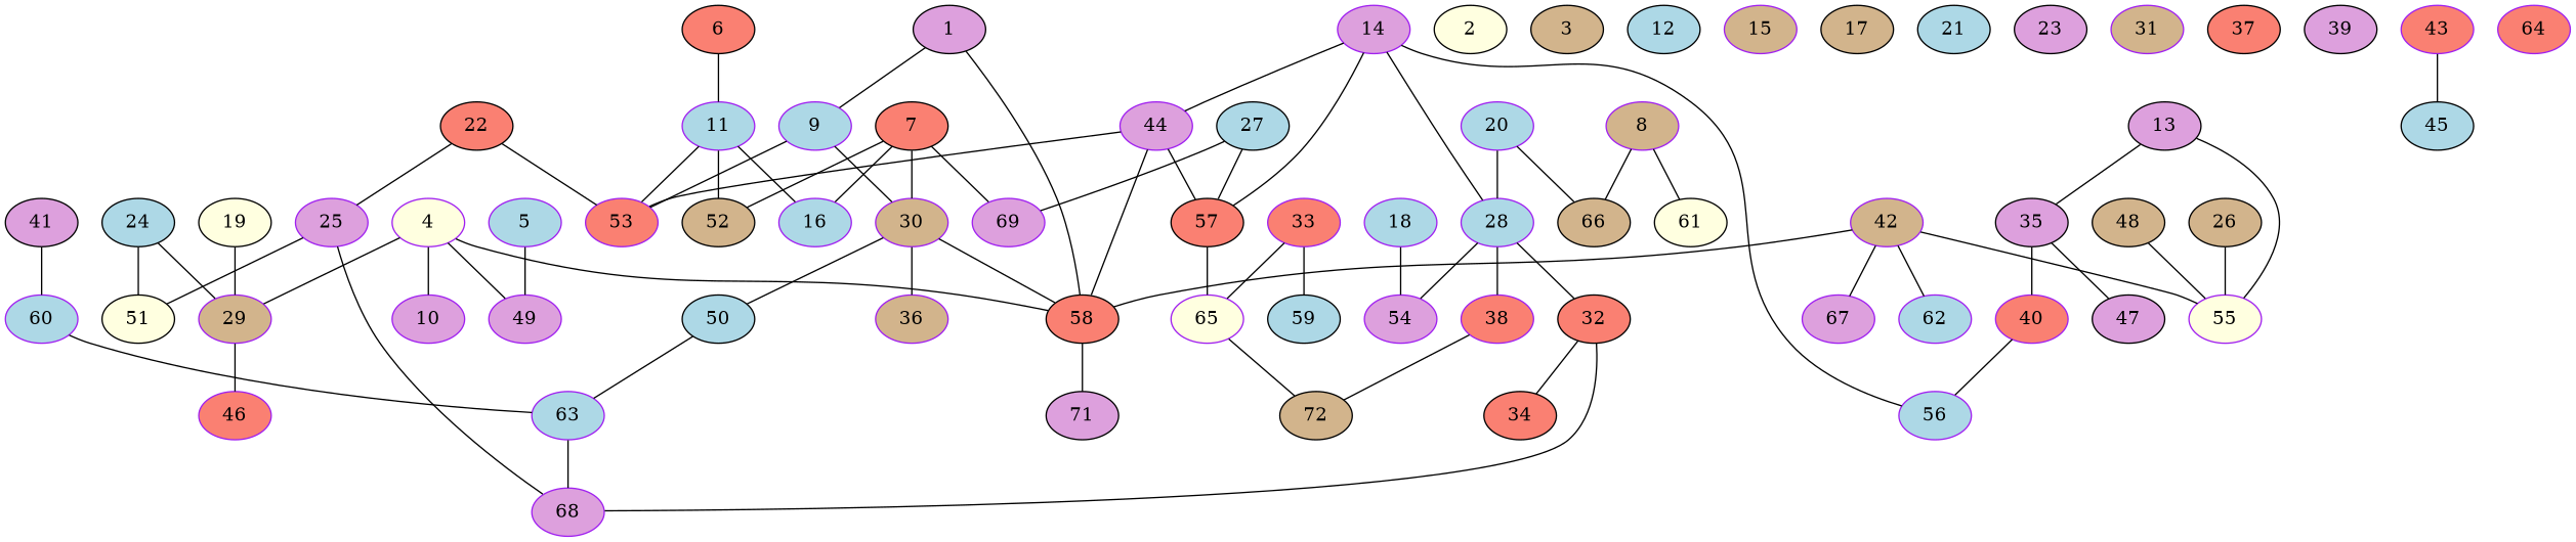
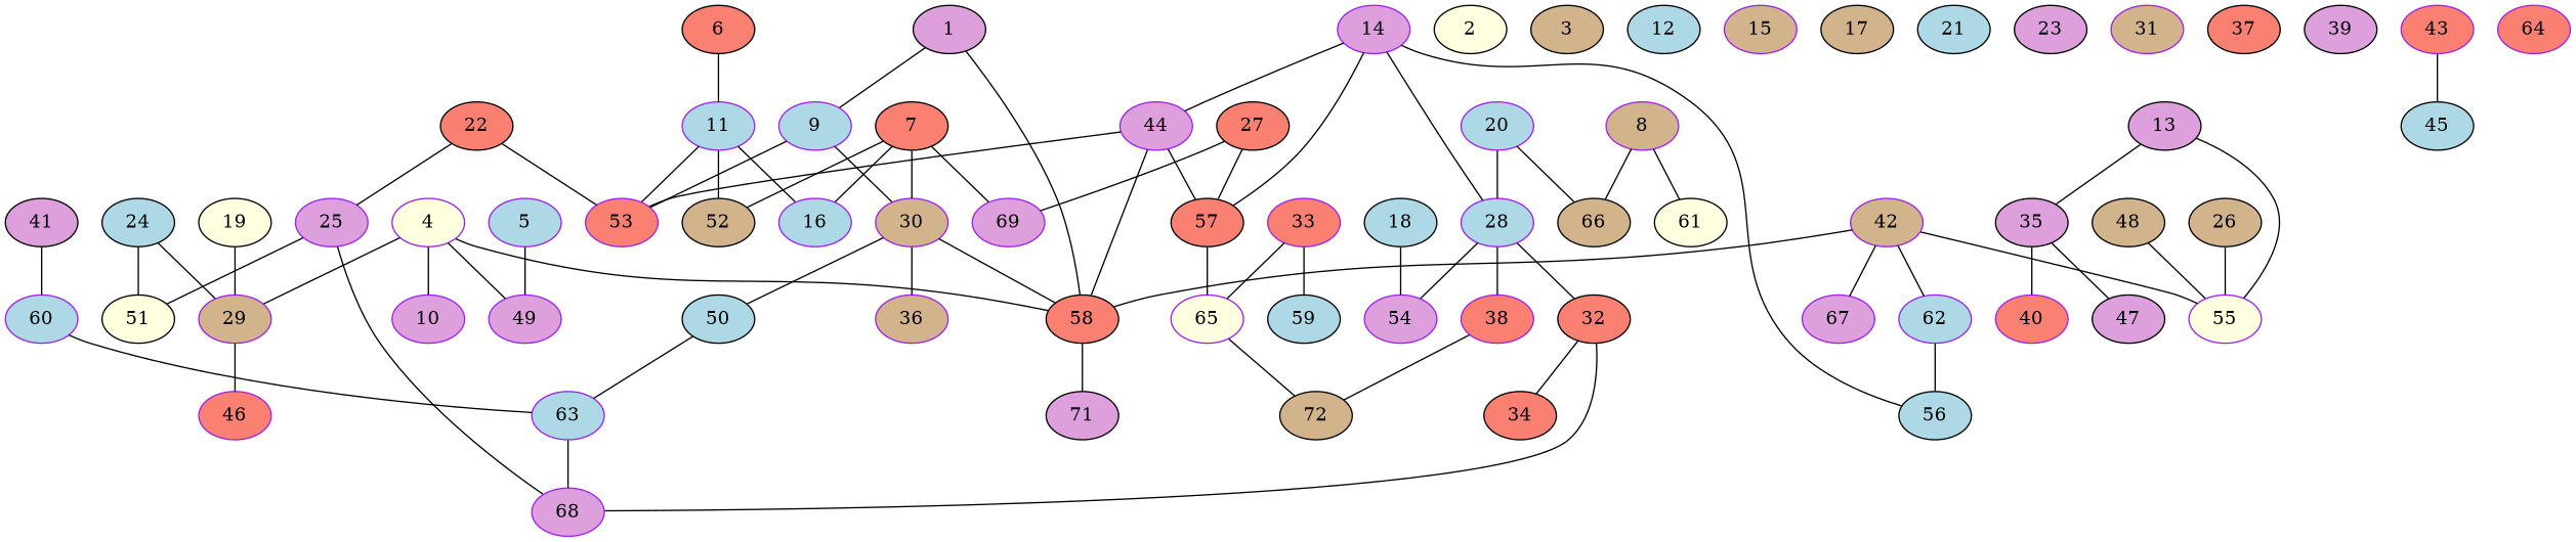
  graph {
    node [color=black fillcolor=plum style=filled]
    1
    9 [color=purple fillcolor=lightblue]
    58 [fillcolor=salmon]
    30 [color=purple fillcolor=tan]
    53 [color=purple fillcolor=salmon]
    71
    2 [fillcolor=lightyellow]
    3 [fillcolor=tan]
    4 [color=purple fillcolor=lightyellow]
    10 [color=purple]
    29 [color=purple fillcolor=tan]
    49 [color=purple]
    46 [color=purple fillcolor=salmon]
    5 [color=purple fillcolor=lightblue]
    6 [fillcolor=salmon]
    11 [color=purple fillcolor=lightblue]
    16 [color=purple fillcolor=lightblue]
    52 [fillcolor=tan]
    7 [fillcolor=salmon]
    69 [color=purple]
    36 [color=purple fillcolor=tan]
    50 [fillcolor=lightblue]
    8 [color=purple fillcolor=tan]
    61 [fillcolor=lightyellow]
    66 [fillcolor=tan]
    12 [fillcolor=lightblue]
    13
    35
    55 [color=purple fillcolor=lightyellow]
    40 [color=purple fillcolor=salmon]
    47
    14 [color=purple]
    28 [color=purple fillcolor=lightblue]
    44 [color=purple]
-   56 [color=purple fillcolor=lightblue]
+   56 [fillcolor=lightblue]
    57 [fillcolor=salmon]
    54 [color=purple]
    32 [fillcolor=salmon]
    38 [color=purple fillcolor=salmon]
    65 [color=purple fillcolor=lightyellow]
    15 [color=purple fillcolor=tan]
    17 [fillcolor=tan]
-   18 [color=purple fillcolor=lightblue]
+   18 [fillcolor=lightblue]
    19 [fillcolor=lightyellow]
    20 [color=purple fillcolor=lightblue]
    21 [fillcolor=lightblue]
    22 [fillcolor=salmon]
    25 [color=purple]
    51 [fillcolor=lightyellow]
    68 [color=purple]
    23
    24 [fillcolor=lightblue]
    26 [fillcolor=tan]
-   27 [fillcolor=lightblue]
+   27 [fillcolor=salmon]
    34 [fillcolor=salmon]
    72 [fillcolor=tan]
    63 [color=purple fillcolor=lightblue]
    31 [color=purple fillcolor=tan]
    33 [color=purple fillcolor=salmon]
    59 [fillcolor=lightblue]
    37 [fillcolor=salmon]
    39
    60 [color=purple fillcolor=lightblue]
    41
    42 [color=purple fillcolor=tan]
    62 [color=purple fillcolor=lightblue]
    67 [color=purple]
    43 [color=purple fillcolor=salmon]
    45 [fillcolor=lightblue]
    48 [fillcolor=tan]
    64 [color=purple fillcolor=salmon]
    1 -- 9
    1 -- 58
    9 -- 30
    9 -- 53
    58 -- 71
    30 -- 58
    30 -- 36
    30 -- 50
    4 -- 58
    4 -- 10
    4 -- 29
    4 -- 49
    29 -- 46
    5 -- 49
    6 -- 11
    11 -- 53
    11 -- 16
    11 -- 52
    7 -- 30
    7 -- 16
    7 -- 52
    7 -- 69
    50 -- 63
    8 -- 61
    8 -- 66
    13 -- 35
    13 -- 55
    35 -- 40
    35 -- 47
-   40 -- 56
+   62 -- 56
    14 -- 28
    14 -- 44
    14 -- 56
    14 -- 57
    28 -- 54
    28 -- 32
    28 -- 38
    44 -- 58
    44 -- 53
    44 -- 57
    57 -- 65
    32 -- 68
    32 -- 34
    38 -- 72
    65 -- 72
    18 -- 54
    19 -- 29
    20 -- 66
    20 -- 28
    22 -- 53
    22 -- 25
    25 -- 51
    25 -- 68
    24 -- 29
    24 -- 51
    26 -- 55
    27 -- 69
    27 -- 57
    63 -- 68
    33 -- 65
    33 -- 59
    60 -- 63
    41 -- 60
    42 -- 58
    42 -- 55
    42 -- 62
    42 -- 67
    43 -- 45
    48 -- 55
  }
